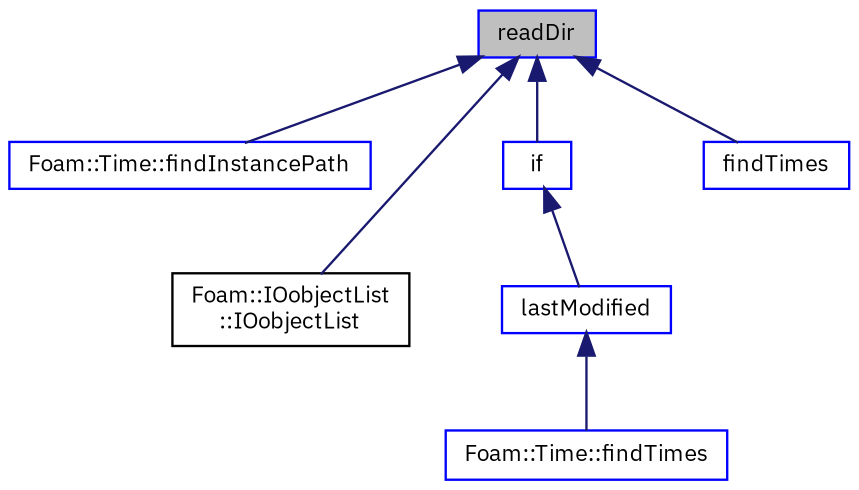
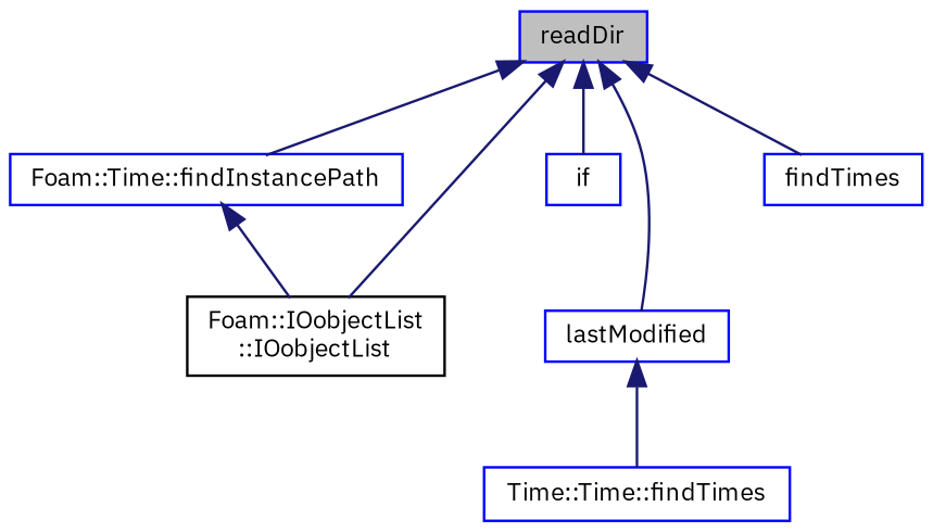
  digraph {
    fontname="IBM Plex Sans"
    rankdir=TB
    node [color=blue fontname="IBM Plex Sans" fontsize=10 shape=record]
    edge [color=midnightblue dir=back fontname="IBM Plex Sans" fontsize=10 labelfontname=Helvetica labelfontsize=10 style=solid]
    n1 [fillcolor=grey75 fontcolor=black height=0.2 label=readDir style=filled width=0.4]
    n2 [height=0.2 label="Foam::Time::findInstancePath" width=0.4]
    n3 [color=black height=0.2 label="Foam::IOobjectList\l::IOobjectList" width=0.4]
    n4 [height=0.2 label=if width=0.4]
    n5 [height=0.2 label=lastModified width=0.4]
    n6 [height=0.2 label=findTimes width=0.4]
-   n7 [height=0.2 label="Foam::Time::findTimes" width=0.4]
+   n7 [height=0.2 label="Time::Time::findTimes" width=0.4]
    n1 -> n2
    n1 -> n3
    n1 -> n4
-   n4 -> n5
+   n1 -> n5
    n1 -> n6
+   n2 -> n3
    n5 -> n7
  }
